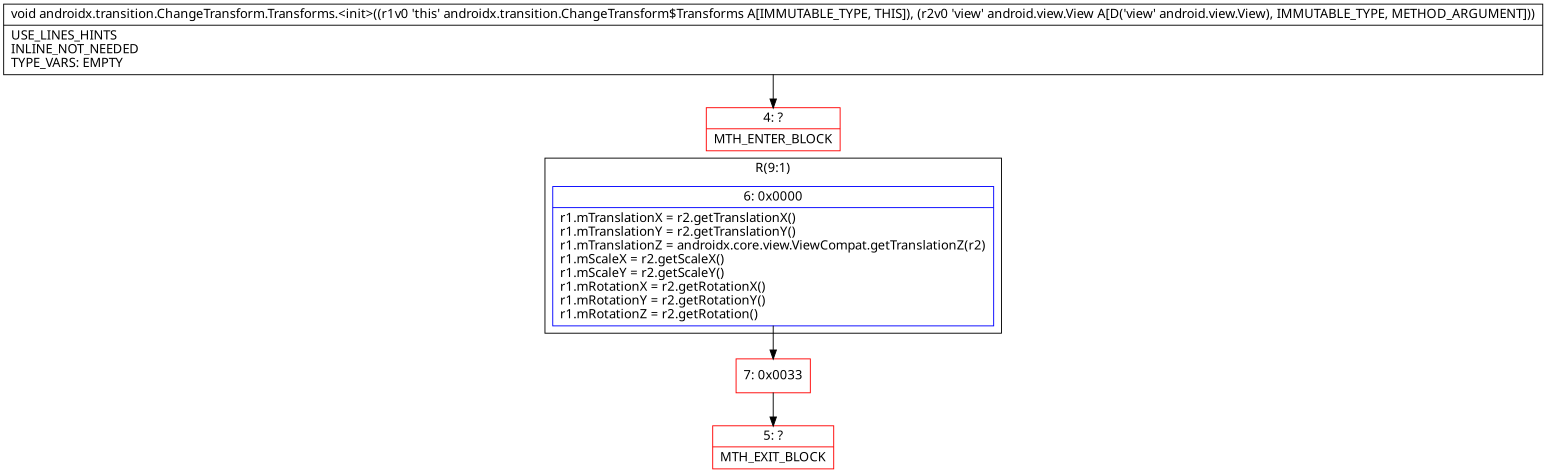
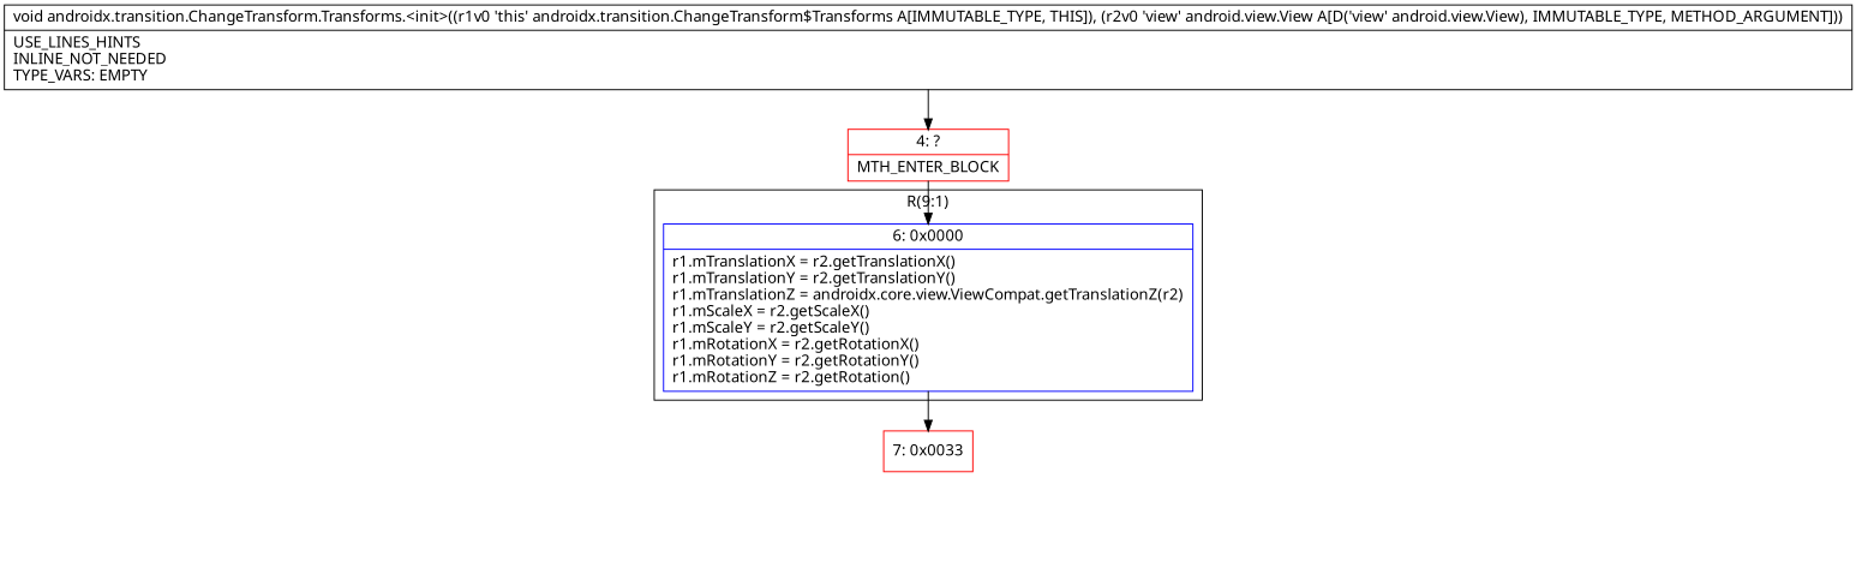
  digraph {
    fontname="Noto Sans"
    node [color=red fontname="Noto Sans" shape=record]
    edge [fontname="Noto Sans"]
    n1 [color=blue label="{6\:\ 0x0000|r1.mTranslationX = r2.getTranslationX()\lr1.mTranslationY = r2.getTranslationY()\lr1.mTranslationZ = androidx.core.view.ViewCompat.getTranslationZ(r2)\lr1.mScaleX = r2.getScaleX()\lr1.mScaleY = r2.getScaleY()\lr1.mRotationX = r2.getRotationX()\lr1.mRotationY = r2.getRotationY()\lr1.mRotationZ = r2.getRotation()\l}"]
    n2 [label="{7\:\ 0x0033}"]
-   n3 [label="{5\:\ ?|MTH_EXIT_BLOCK\l}"]
    n4 [label="{4\:\ ?|MTH_ENTER_BLOCK\l}"]
    n5 [label="{void androidx.transition.ChangeTransform.Transforms.\<init\>((r1v0 'this' androidx.transition.ChangeTransform$Transforms A[IMMUTABLE_TYPE, THIS]), (r2v0 'view' android.view.View A[D('view' android.view.View), IMMUTABLE_TYPE, METHOD_ARGUMENT]))  | USE_LINES_HINTS\lINLINE_NOT_NEEDED\lTYPE_VARS: EMPTY\l}" color=""]
    subgraph cluster_1 {
      label="R(9:1)"
      n1
    }
    n1 -> n2
-   n2 -> n3
+   n4 -> n1
    n5 -> n4
  }
